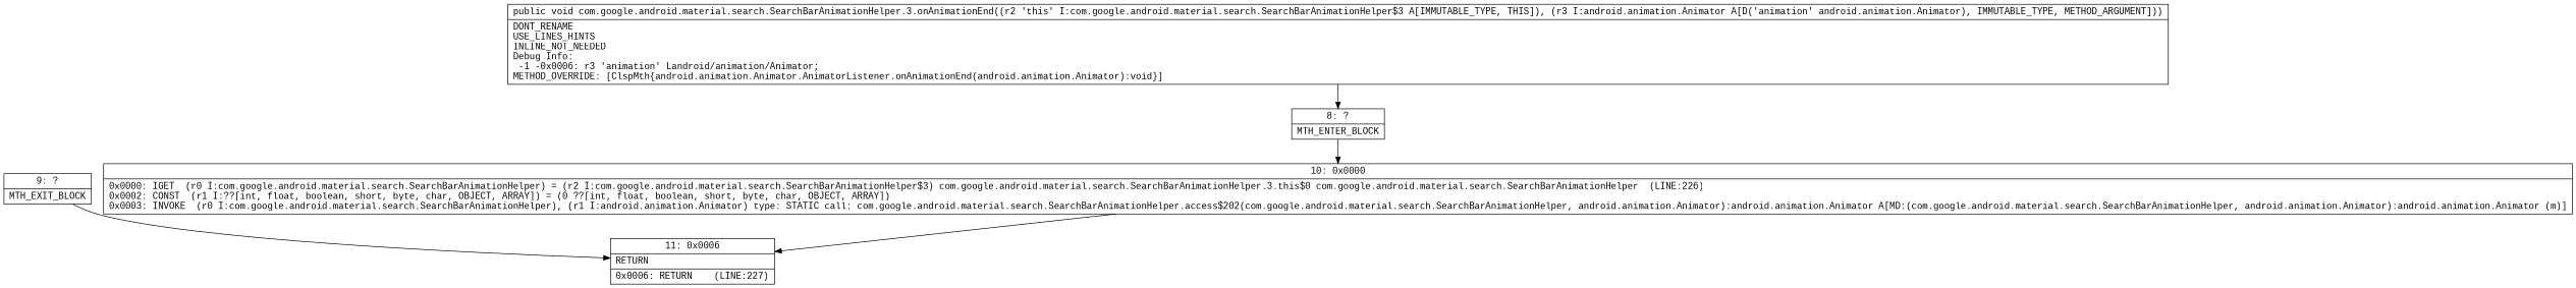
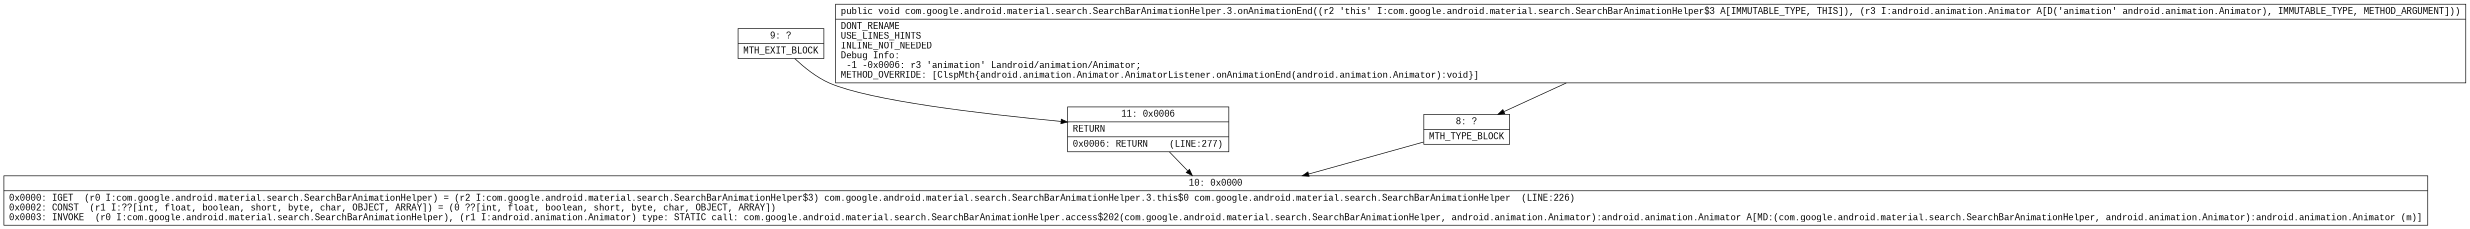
  digraph {
    fontname="Liberation Mono"
    node [fontname="Liberation Mono" shape=record]
    edge [fontname="Liberation Mono"]
-   n1 [label="{8\:\ ?|MTH_ENTER_BLOCK\l}"]
+   n1 [label="{8\:\ ?|MTH_TYPE_BLOCK\l}"]
    n2 [label="{10\:\ 0x0000|0x0000: IGET  (r0 I:com.google.android.material.search.SearchBarAnimationHelper) = (r2 I:com.google.android.material.search.SearchBarAnimationHelper$3) com.google.android.material.search.SearchBarAnimationHelper.3.this$0 com.google.android.material.search.SearchBarAnimationHelper  (LINE:226)\l0x0002: CONST  (r1 I:??[int, float, boolean, short, byte, char, OBJECT, ARRAY]) = (0 ??[int, float, boolean, short, byte, char, OBJECT, ARRAY]) \l0x0003: INVOKE  (r0 I:com.google.android.material.search.SearchBarAnimationHelper), (r1 I:android.animation.Animator) type: STATIC call: com.google.android.material.search.SearchBarAnimationHelper.access$202(com.google.android.material.search.SearchBarAnimationHelper, android.animation.Animator):android.animation.Animator A[MD:(com.google.android.material.search.SearchBarAnimationHelper, android.animation.Animator):android.animation.Animator (m)]\l}"]
-   n3 [label="{11\:\ 0x0006|RETURN\l|0x0006: RETURN    (LINE:227)\l}"]
+   n3 [label="{11\:\ 0x0006|RETURN\l|0x0006: RETURN    (LINE:277)\l}"]
    n4 [label="{9\:\ ?|MTH_EXIT_BLOCK\l}"]
    n5 [label="{public void com.google.android.material.search.SearchBarAnimationHelper.3.onAnimationEnd((r2 'this' I:com.google.android.material.search.SearchBarAnimationHelper$3 A[IMMUTABLE_TYPE, THIS]), (r3 I:android.animation.Animator A[D('animation' android.animation.Animator), IMMUTABLE_TYPE, METHOD_ARGUMENT]))  | DONT_RENAME\lUSE_LINES_HINTS\lINLINE_NOT_NEEDED\lDebug Info:\l  \-1 \-0x0006: r3 'animation' Landroid\/animation\/Animator;\lMETHOD_OVERRIDE: [ClspMth\{android.animation.Animator.AnimatorListener.onAnimationEnd(android.animation.Animator):void\}]\l}"]
    n1 -> n2
-   n2 -> n3
+   n3 -> n2
    n4 -> n3
    n5 -> n1
  }
